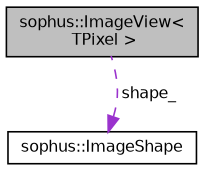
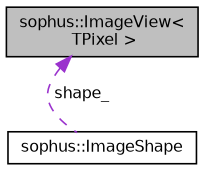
  digraph {
    node [color=black fontname=Helvetica fontsize=10 shape=record style=filled]
    n1 [fillcolor=grey75 fontcolor=black height=0.2 label="sophus::ImageView\<\l TPixel \>" width=0.4]
    n2 [fillcolor=white height=0.2 label="sophus::ImageShape" width=0.4]
-   n2 -> n1 [color=darkorchid3 dir=back fontname=Helvetica fontsize=10 label=" shape_" labelfontname=Helvetica labelfontsize=10 style=dashed]
+   n1 -> n2 [color=darkorchid3 dir=back fontname=Helvetica fontsize=10 label=" shape_" labelfontname=Helvetica labelfontsize=10 style=dashed]
  }
